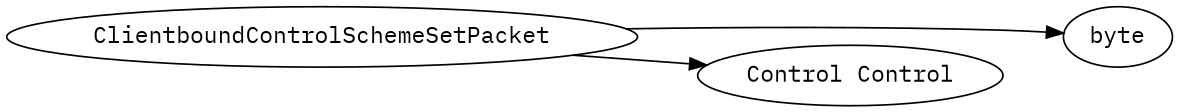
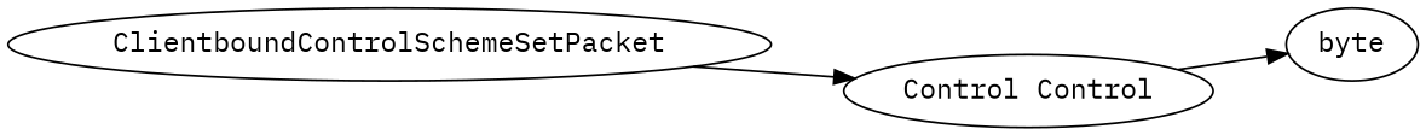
  digraph {
    fontname="IBM Plex Mono"
    rankdir=LR
    node [fontname="IBM Plex Mono"]
    edge [fontname="IBM Plex Mono"]
    n1 [label=byte]
    n2 [label=ClientboundControlSchemeSetPacket]
    n3 [label="Control Control"]
    subgraph sub_1 {
      rank=max
      n1
    }
    n2 -> n3
-   n2 -> n1
+   n3 -> n1
  }
